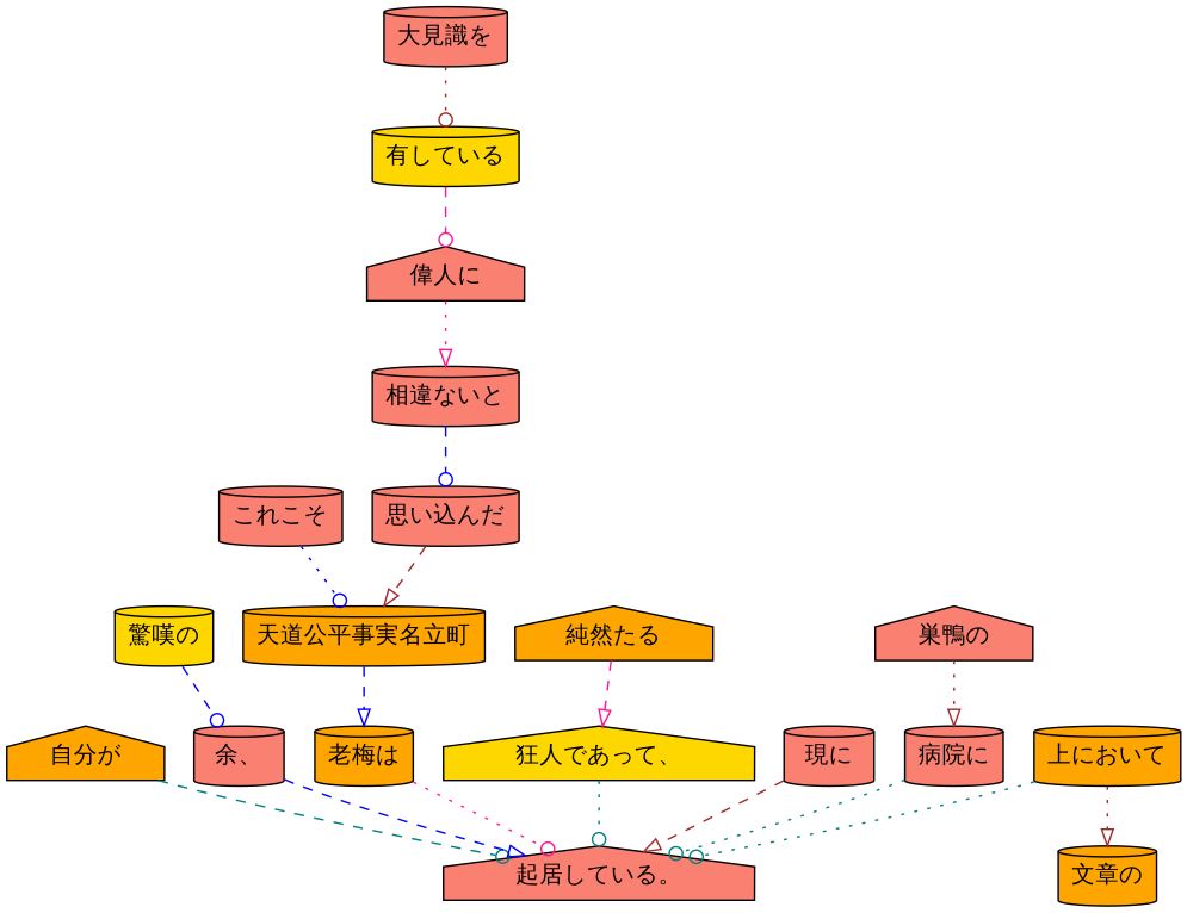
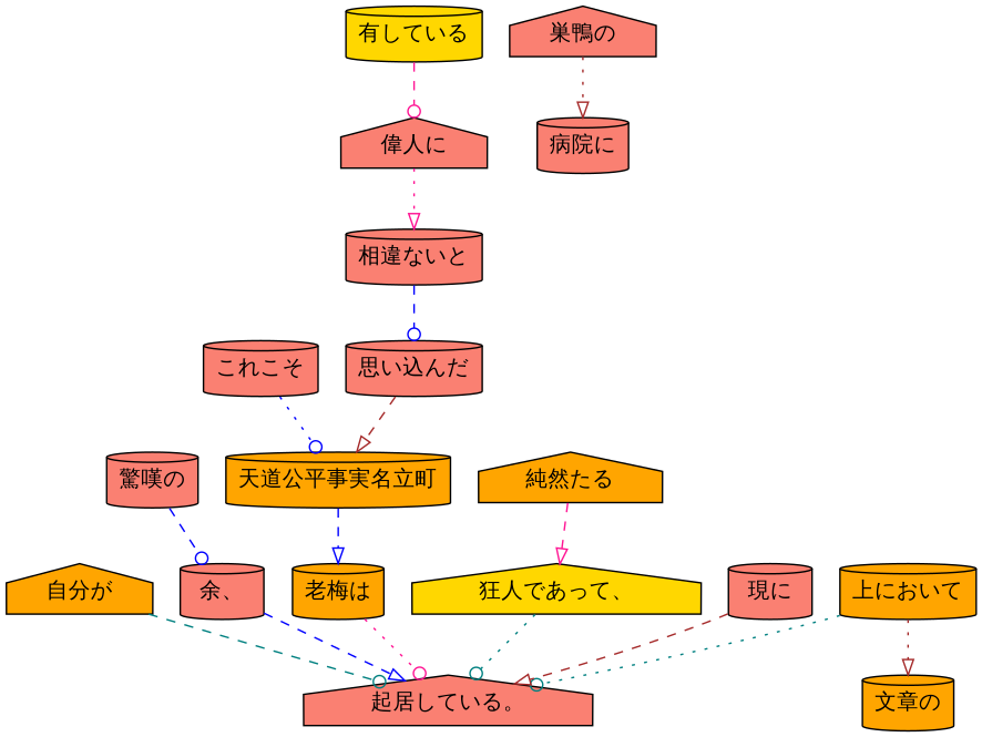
  digraph {
    fontname="Noto Sans"
    node [fillcolor=salmon fontname="Noto Sans" shape=cylinder style=filled]
    edge [arrowhead=odot color=brown fontname="Noto Sans" style=dashed]
    n1 [fillcolor=orange label="自分が" shape=house]
    n2 [label="起居している。" shape=house]
    n3 [fillcolor=orange label="文章の"]
    n4 [fillcolor=orange label="上において"]
-   n5 [fillcolor=gold label="驚嘆の"]
+   n5 [label="驚嘆の"]
    n6 [label="余、"]
    n7 [label="これこそ"]
    n8 [fillcolor=orange label="天道公平事実名立町"]
    n9 [label="相違ないと"]
    n10 [label="思い込んだ"]
-   n11 [label="大見識を"]
    n12 [fillcolor=gold label="有している"]
    n13 [label="偉人に" shape=house]
    n14 [fillcolor=orange label="老梅は"]
    n15 [fillcolor=orange label="純然たる" shape=house]
    n16 [fillcolor=gold label="狂人であって、" shape=house]
    n17 [label="現に"]
    n18 [label="巣鴨の" shape=house]
    n19 [label="病院に"]
    n1 -> n2 [color=teal]
    n4 -> n2 [color=teal style=dotted]
    n4 -> n3 [arrowhead=onormal style=dotted]
    n5 -> n6 [color=blue]
    n6 -> n2 [arrowhead=onormal color=blue]
    n7 -> n8 [color=blue style=dotted]
    n8 -> n14 [arrowhead=onormal color=blue]
    n9 -> n10 [color=blue]
    n10 -> n8 [arrowhead=onormal]
-   n11 -> n12 [style=dotted]
    n12 -> n13 [color=deeppink]
    n13 -> n9 [arrowhead=onormal color=deeppink style=dotted]
    n14 -> n2 [color=deeppink style=dotted]
    n15 -> n16 [arrowhead=onormal color=deeppink]
    n16 -> n2 [color=teal style=dotted]
    n17 -> n2 [arrowhead=onormal]
    n18 -> n19 [arrowhead=onormal style=dotted]
-   n19 -> n2 [color=teal style=dotted]
  }
